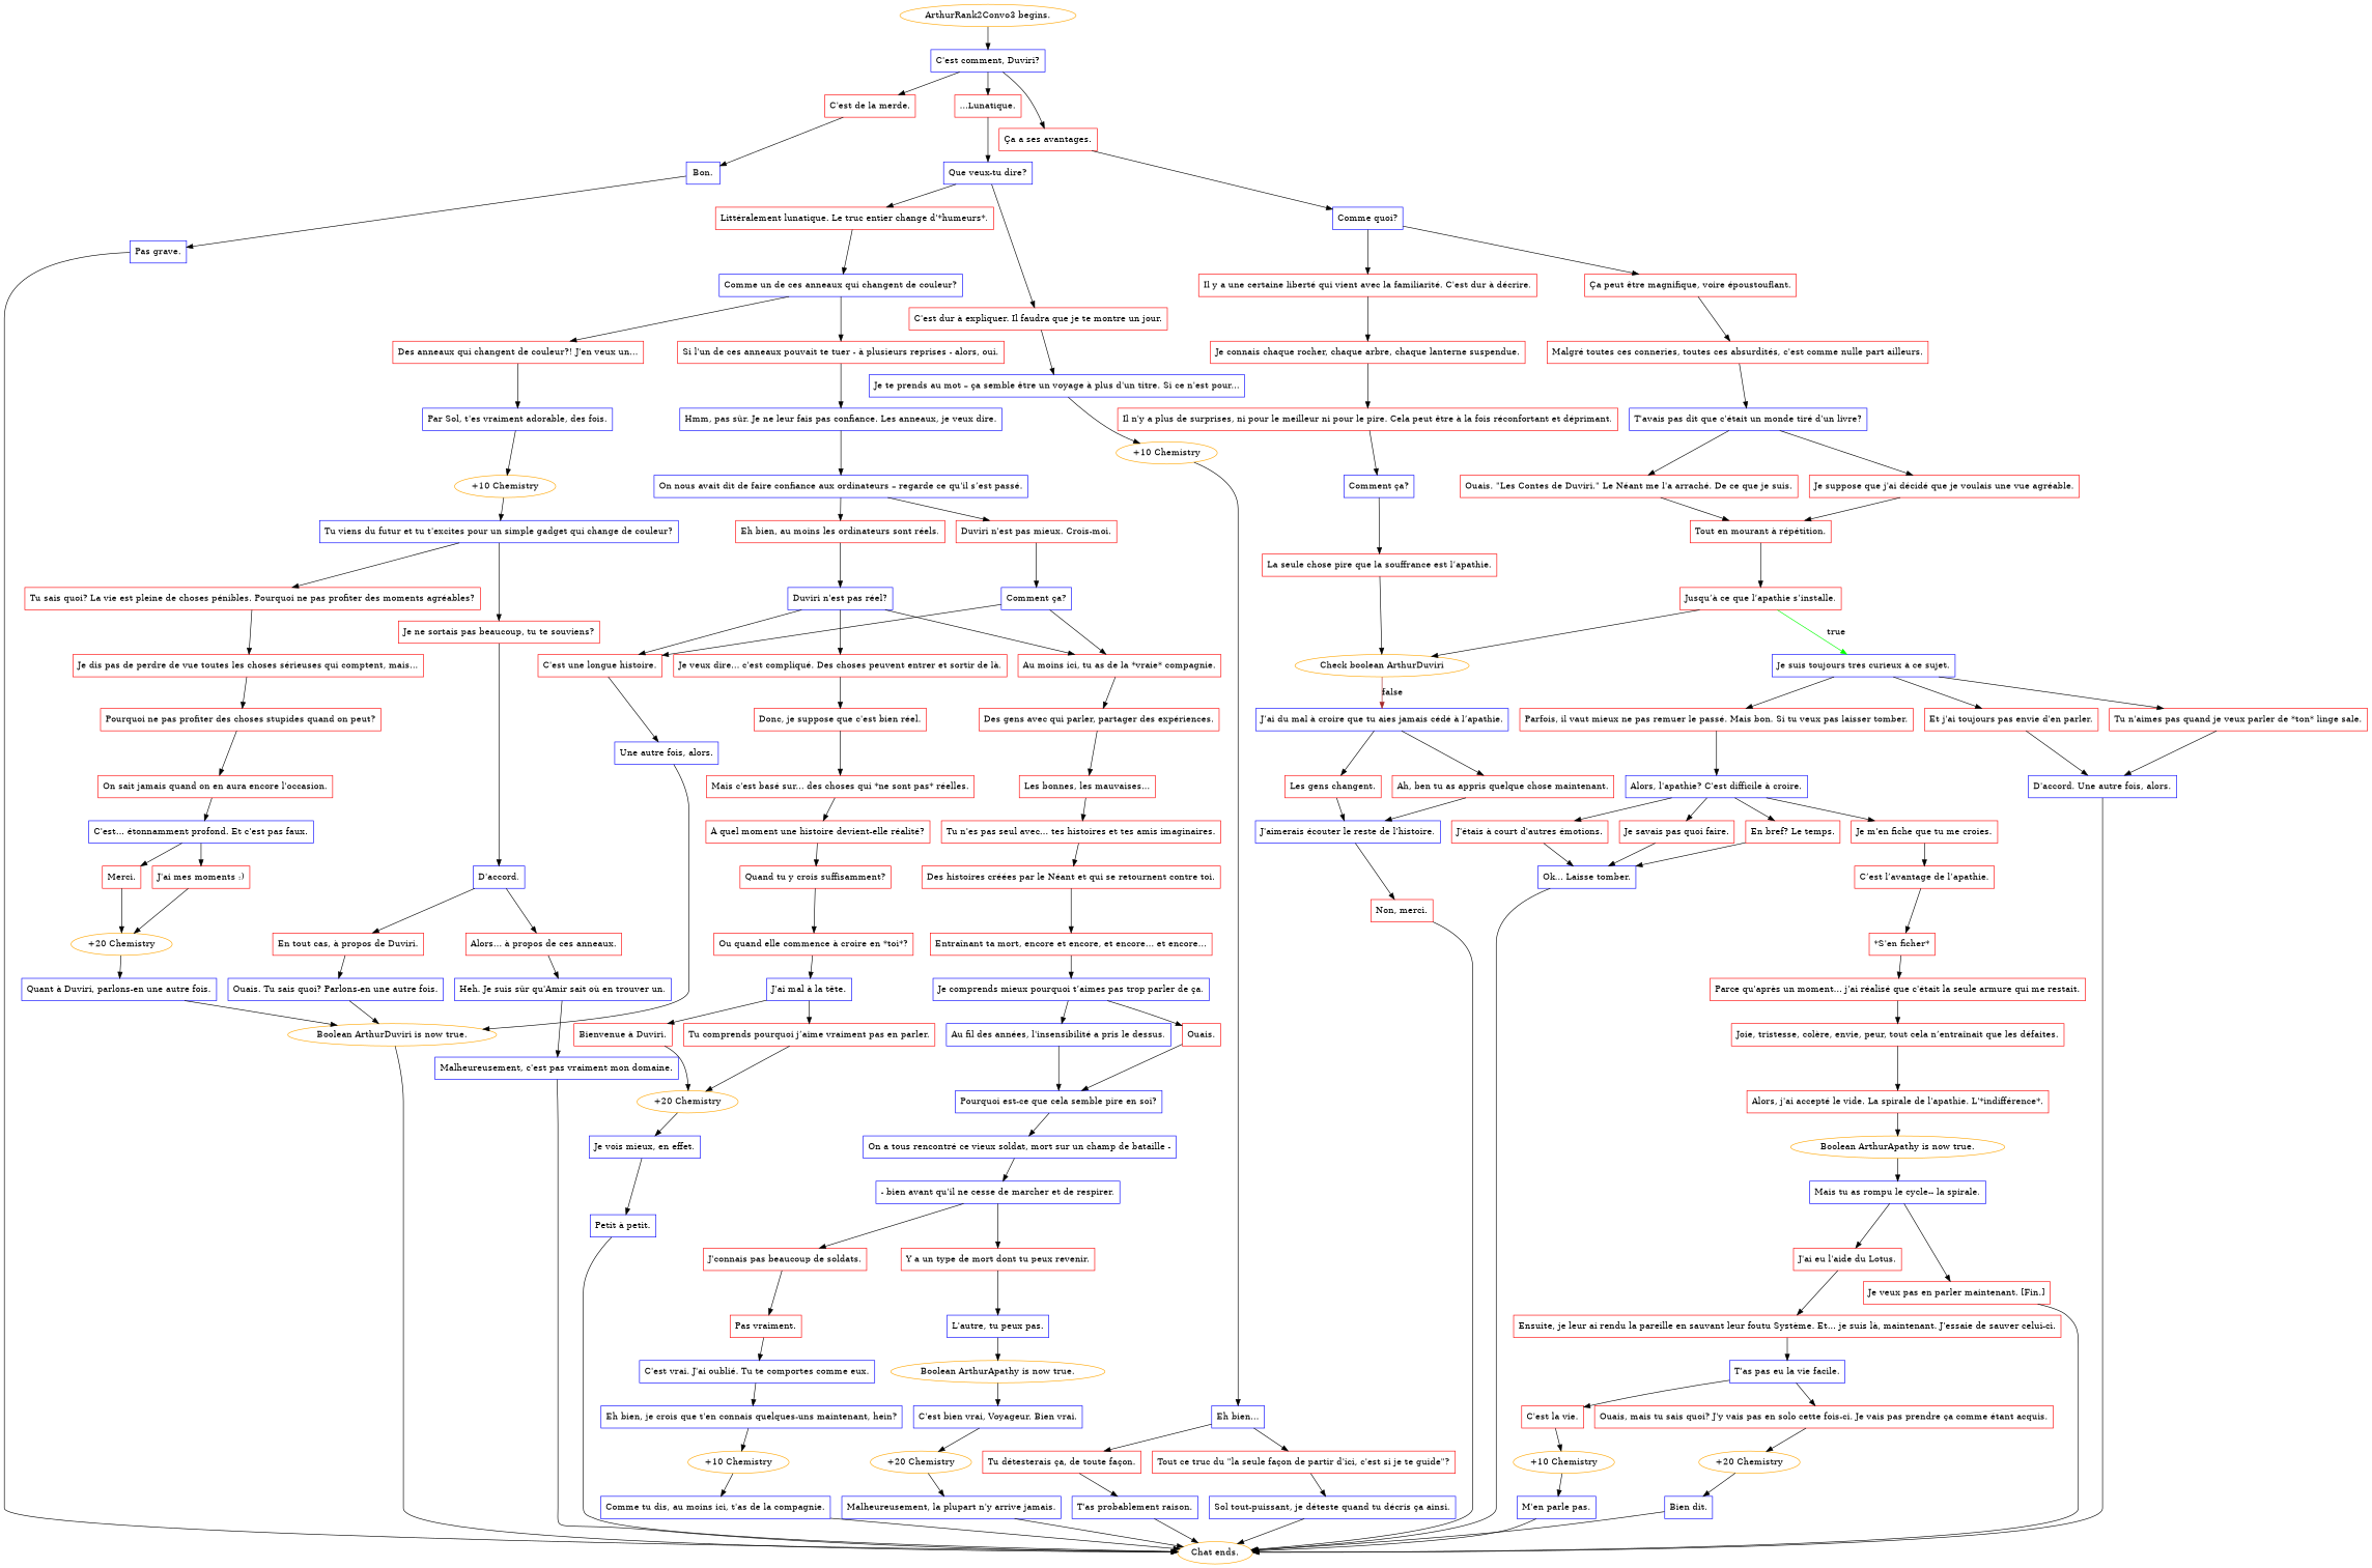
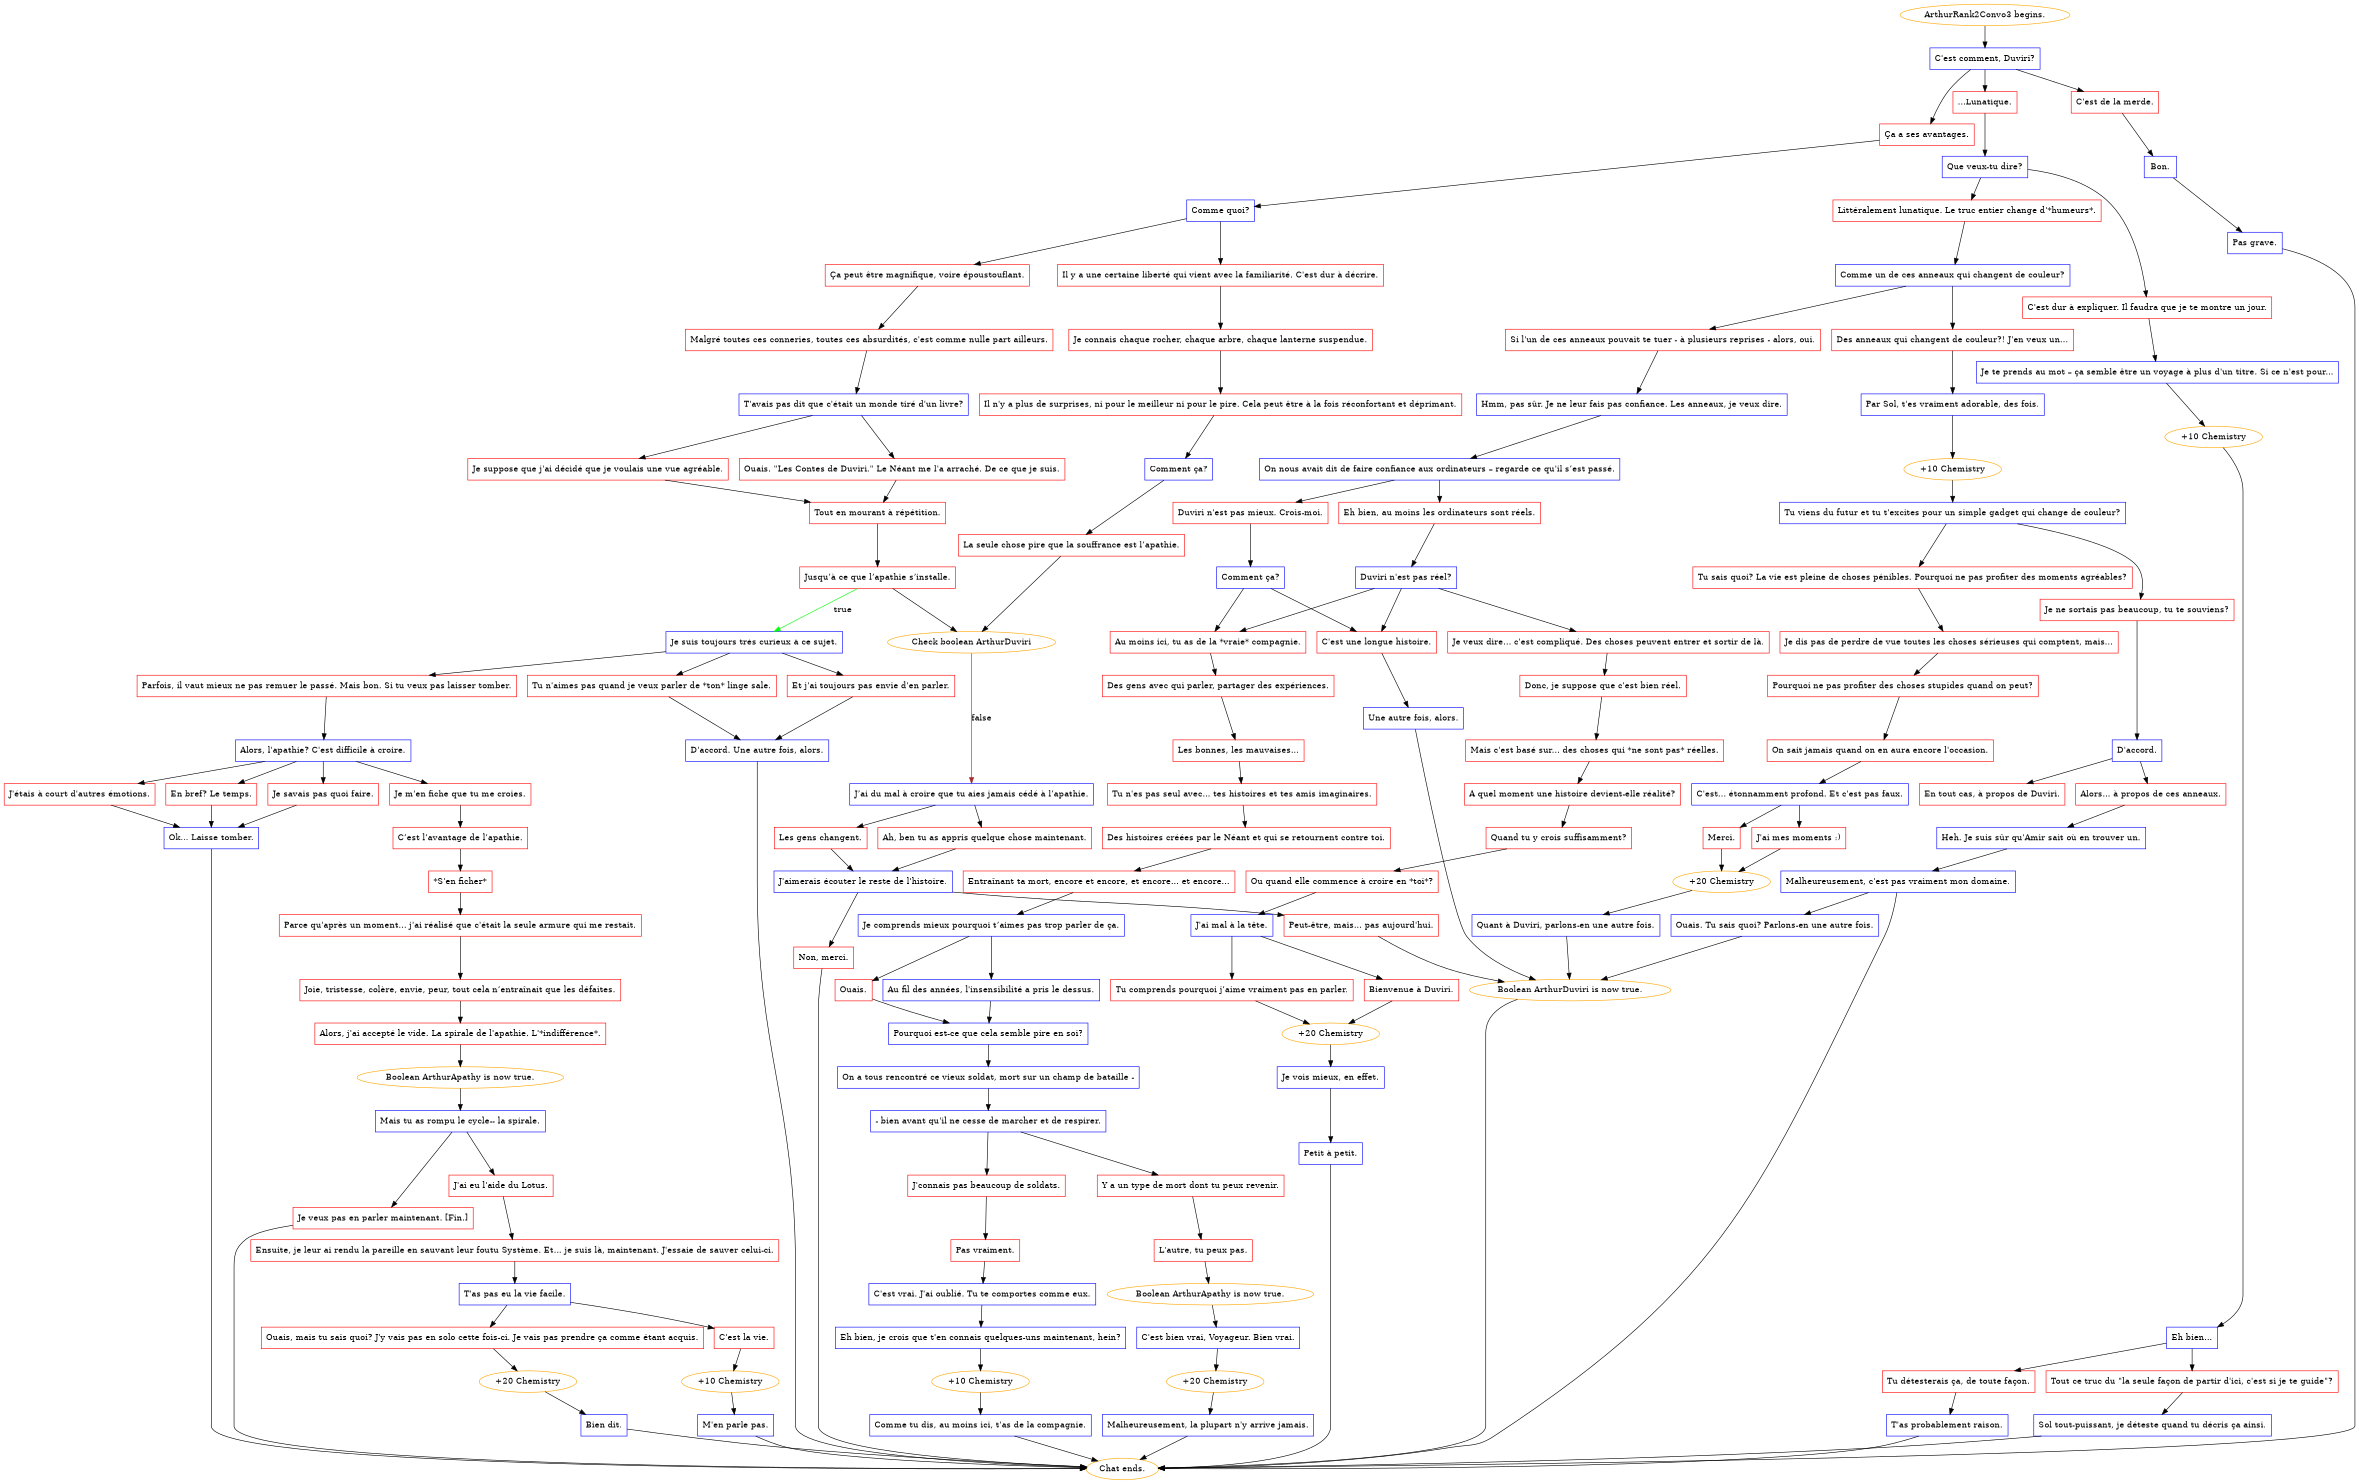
  digraph {
    node [color=red shape=box]
    "ArthurRank2Convo3 begins." [color=orange shape=""]
    n2 [color=blue label="C'est comment, Duviri?"]
    n3 [label="Ça a ses avantages."]
    n4 [label="...Lunatique."]
    n5 [label="C'est de la merde."]
    n6 [color=blue label="Comme quoi?"]
    n7 [color=blue label="Que veux-tu dire?"]
    n8 [color=blue label="Bon."]
    n9 [label="Ça peut être magnifique, voire époustouflant."]
    n10 [label="Il y a une certaine liberté qui vient avec la familiarité. C'est dur à décrire."]
    n11 [label="Littéralement lunatique. Le truc entier change d'*humeurs*."]
    n12 [label="C'est dur à expliquer. Il faudra que je te montre un jour."]
    n13 [color=blue label="Pas grave."]
    n14 [label="Malgré toutes ces conneries, toutes ces absurdités, c'est comme nulle part ailleurs."]
    n15 [label="Je connais chaque rocher, chaque arbre, chaque lanterne suspendue."]
    n16 [color=blue label="Comme un de ces anneaux qui changent de couleur?"]
    n17 [color=blue label="Je te prends au mot – ça semble être un voyage à plus d'un titre. Si ce n'est pour..."]
    "Chat ends." [color=orange shape=""]
    n19 [color=blue label="T'avais pas dit que c'était un monde tiré d'un livre?"]
    n20 [label="Il n'y a plus de surprises, ni pour le meilleur ni pour le pire. Cela peut être à la fois réconfortant et déprimant."]
    n21 [label="Si l'un de ces anneaux pouvait te tuer - à plusieurs reprises - alors, oui."]
    n22 [label="Des anneaux qui changent de couleur?! J'en veux un..."]
    n23 [color=orange label="+10 Chemistry" shape=""]
    n24 [label="Ouais. \"Les Contes de Duviri.\" Le Néant me l'a arraché. De ce que je suis."]
    n25 [label="Je suppose que j'ai décidé que je voulais une vue agréable."]
    n26 [color=blue label="Comment ça?"]
    n27 [color=blue label="Hmm, pas sûr. Je ne leur fais pas confiance. Les anneaux, je veux dire."]
    n28 [color=blue label="Par Sol, t'es vraiment adorable, des fois."]
    n29 [color=blue label="Eh bien..."]
    n30 [label="Tout en mourant à répétition."]
    n31 [label="La seule chose pire que la souffrance est l’apathie."]
    n32 [color=blue label="On nous avait dit de faire confiance aux ordinateurs – regarde ce qu'il s’est passé."]
    n33 [color=orange label="+10 Chemistry" shape=""]
    n34 [label="Tu détesterais ça, de toute façon."]
    n35 [label="Tout ce truc du \"la seule façon de partir d'ici, c'est si je te guide\"?"]
    n36 [label="Jusqu’à ce que l’apathie s’installe."]
    n37 [color=orange label="Check boolean ArthurDuviri" shape=""]
    n38 [label="Duviri n'est pas mieux. Crois-moi."]
    n39 [label="Eh bien, au moins les ordinateurs sont réels."]
    n40 [color=blue label="Tu viens du futur et tu t'excites pour un simple gadget qui change de couleur?"]
    n41 [color=blue label="T'as probablement raison."]
    n42 [color=blue label="Sol tout-puissant, je déteste quand tu décris ça ainsi."]
    n43 [color=blue label="Je suis toujours très curieux à ce sujet."]
    n44 [color=blue label="J’ai du mal à croire que tu aies jamais cédé à l’apathie."]
    n45 [color=blue label="Comment ça?"]
    n46 [color=blue label="Duviri n'est pas réel?"]
    n47 [label="Tu sais quoi? La vie est pleine de choses pénibles. Pourquoi ne pas profiter des moments agréables?"]
    n48 [label="Je ne sortais pas beaucoup, tu te souviens?"]
    n49 [label="Et j'ai toujours pas envie d'en parler."]
    n50 [label="Tu n'aimes pas quand je veux parler de *ton* linge sale."]
    n51 [label="Parfois, il vaut mieux ne pas remuer le passé. Mais bon. Si tu veux pas laisser tomber."]
    n52 [label="Ah, ben tu as appris quelque chose maintenant."]
    n53 [label="Les gens changent."]
    n54 [label="Au moins ici, tu as de la *vraie* compagnie."]
    n55 [label="C'est une longue histoire."]
    n56 [label="Je veux dire... c'est compliqué. Des choses peuvent entrer et sortir de là."]
    n57 [label="Je dis pas de perdre de vue toutes les choses sérieuses qui comptent, mais..."]
    n58 [color=blue label="D'accord."]
    n59 [color=blue label="D'accord. Une autre fois, alors."]
    n60 [color=blue label="Alors, l'apathie? C'est difficile à croire."]
    n61 [color=blue label="J'aimerais écouter le reste de l'histoire."]
    n62 [label="Des gens avec qui parler, partager des expériences."]
    n63 [color=blue label="Une autre fois, alors."]
    n64 [label="Donc, je suppose que c'est bien réel."]
    n65 [label="Pourquoi ne pas profiter des choses stupides quand on peut?"]
    n66 [label="En tout cas, à propos de Duviri."]
    n67 [label="Alors... à propos de ces anneaux."]
    n68 [label="En bref? Le temps."]
    n69 [label="Je m'en fiche que tu me croies."]
    n70 [label="J'étais à court d'autres émotions."]
    n71 [label="Je savais pas quoi faire."]
+   n72 [label="Peut-être, mais... pas aujourd'hui."]
    n73 [label="Non, merci."]
    n74 [label="Les bonnes, les mauvaises..."]
    n75 [color=orange label="Boolean ArthurDuviri is now true." shape=""]
    n76 [label="Mais c'est basé sur... des choses qui *ne sont pas* réelles."]
    n77 [label="On sait jamais quand on en aura encore l'occasion."]
    n78 [color=blue label="Ouais. Tu sais quoi? Parlons-en une autre fois."]
    n79 [color=blue label="Heh. Je suis sûr qu'Amir sait où en trouver un."]
    n80 [color=blue label="Ok... Laisse tomber."]
    n81 [label="C’est l’avantage de l’apathie."]
    n82 [label="Tu n'es pas seul avec... tes histoires et tes amis imaginaires."]
    n83 [label="À quel moment une histoire devient-elle réalité?"]
    n84 [color=blue label="C'est... étonnamment profond. Et c'est pas faux."]
    n85 [color=blue label="Malheureusement, c'est pas vraiment mon domaine."]
    n86 [label="*S'en ficher*"]
    n87 [label="Des histoires créées par le Néant et qui se retournent contre toi."]
    n88 [label="Quand tu y crois suffisamment?"]
    n89 [label="Merci."]
    n90 [label="J'ai mes moments :)"]
    n91 [label="Parce qu'après un moment... j'ai réalisé que c'était la seule armure qui me restait."]
    n92 [label="Entraînant ta mort, encore et encore, et encore... et encore..."]
    n93 [label="Ou quand elle commence à croire en *toi*?"]
    n94 [color=orange label="+20 Chemistry" shape=""]
    n95 [label="Joie, tristesse, colère, envie, peur, tout cela n’entraînait que les défaites."]
    n96 [color=blue label="Je comprends mieux pourquoi t’aimes pas trop parler de ça."]
    n97 [color=blue label="J'ai mal à la tête."]
    n98 [color=blue label="Quant à Duviri, parlons-en une autre fois."]
    n99 [label="Alors, j'ai accepté le vide. La spirale de l'apathie. L'*indifférence*."]
    n100 [label="Ouais."]
    n101 [color=blue label="Au fil des années, l'insensibilité a pris le dessus."]
    n102 [label="Bienvenue à Duviri."]
    n103 [label="Tu comprends pourquoi j’aime vraiment pas en parler."]
    n104 [color=orange label="Boolean ArthurApathy is now true." shape=""]
    n105 [color=blue label="Pourquoi est-ce que cela semble pire en soi?"]
    n106 [color=orange label="+20 Chemistry" shape=""]
    n107 [color=blue label="Mais tu as rompu le cycle-- la spirale."]
    n108 [color=blue label="On a tous rencontré ce vieux soldat, mort sur un champ de bataille -"]
    n109 [color=blue label="Je vois mieux, en effet."]
    n110 [label="J'ai eu l'aide du Lotus."]
    n111 [label="Je veux pas en parler maintenant. [Fin.]"]
    n112 [color=blue label="- bien avant qu'il ne cesse de marcher et de respirer."]
    n113 [color=blue label="Petit à petit."]
    n114 [label="Ensuite, je leur ai rendu la pareille en sauvant leur foutu Système. Et... je suis là, maintenant. J'essaie de sauver celui-ci."]
    n115 [label="Y a un type de mort dont tu peux revenir."]
    n116 [label="J'connais pas beaucoup de soldats."]
    n117 [color=blue label="T'as pas eu la vie facile."]
-   n118 [color=blue label="L'autre, tu peux pas."]
+   n118 [label="L'autre, tu peux pas."]
    n119 [label="Pas vraiment."]
    n120 [label="C'est la vie."]
    n121 [label="Ouais, mais tu sais quoi? J'y vais pas en solo cette fois-ci. Je vais pas prendre ça comme étant acquis."]
    n122 [color=orange label="Boolean ArthurApathy is now true." shape=""]
    n123 [color=blue label="C'est vrai. J'ai oublié. Tu te comportes comme eux."]
    n124 [color=orange label="+10 Chemistry" shape=""]
    n125 [color=orange label="+20 Chemistry" shape=""]
    n126 [color=blue label="C'est bien vrai, Voyageur. Bien vrai."]
    n127 [color=blue label="Eh bien, je crois que t'en connais quelques-uns maintenant, hein?"]
    n128 [color=blue label="M'en parle pas."]
    n129 [color=blue label="Bien dit."]
    n130 [color=orange label="+20 Chemistry" shape=""]
    n131 [color=orange label="+10 Chemistry" shape=""]
    n132 [color=blue label="Malheureusement, la plupart n'y arrive jamais."]
    n133 [color=blue label="Comme tu dis, au moins ici, t'as de la compagnie."]
    "ArthurRank2Convo3 begins." -> n2
    n2 -> n3
    n2 -> n4
    n2 -> n5
    n3 -> n6
    n4 -> n7
    n5 -> n8
    n6 -> n9
    n6 -> n10
    n7 -> n11
    n7 -> n12
    n8 -> n13
    n9 -> n14
    n10 -> n15
    n11 -> n16
    n12 -> n17
    n13 -> "Chat ends."
    n14 -> n19
    n15 -> n20
    n16 -> n21
    n16 -> n22
    n17 -> n23
    n19 -> n24
    n19 -> n25
    n20 -> n26
    n21 -> n27
    n22 -> n28
    n23 -> n29
    n24 -> n30
    n25 -> n30
    n26 -> n31
    n27 -> n32
    n28 -> n33
    n29 -> n34
    n29 -> n35
    n30 -> n36
    n31 -> n37
    n32 -> n38
    n32 -> n39
    n33 -> n40
    n34 -> n41
    n35 -> n42
    n36 -> n37
    n36 -> n43 [color=green label=true]
    n37 -> n44 [color=brown label=false]
    n38 -> n45
    n39 -> n46
    n40 -> n47
    n40 -> n48
    n41 -> "Chat ends."
    n42 -> "Chat ends."
    n43 -> n49
    n43 -> n50
    n43 -> n51
    n44 -> n52
    n44 -> n53
    n45 -> n54
    n45 -> n55
    n46 -> n54
    n46 -> n55
    n46 -> n56
    n47 -> n57
    n48 -> n58
    n49 -> n59
    n50 -> n59
    n51 -> n60
    n52 -> n61
    n53 -> n61
    n54 -> n62
    n55 -> n63
    n56 -> n64
    n57 -> n65
    n58 -> n66
    n58 -> n67
    n59 -> "Chat ends."
    n60 -> n68
    n60 -> n69
    n60 -> n70
    n60 -> n71
+   n61 -> n72
    n61 -> n73
    n62 -> n74
    n63 -> n75
    n64 -> n76
    n65 -> n77
-   n66 -> n78
+   n85 -> n78
    n67 -> n79
    n68 -> n80
    n69 -> n81
    n70 -> n80
    n71 -> n80
+   n72 -> n75
    n73 -> "Chat ends."
    n74 -> n82
    n75 -> "Chat ends."
    n76 -> n83
    n77 -> n84
    n78 -> n75
    n79 -> n85
    n80 -> "Chat ends."
    n81 -> n86
    n82 -> n87
    n83 -> n88
    n84 -> n89
    n84 -> n90
    n85 -> "Chat ends."
    n86 -> n91
    n87 -> n92
    n88 -> n93
    n89 -> n94
    n90 -> n94
    n91 -> n95
    n92 -> n96
    n93 -> n97
    n94 -> n98
    n95 -> n99
    n96 -> n100
    n96 -> n101
    n97 -> n102
    n97 -> n103
    n98 -> n75
    n99 -> n104
    n100 -> n105
    n101 -> n105
    n102 -> n106
    n103 -> n106
    n104 -> n107
    n105 -> n108
    n106 -> n109
    n107 -> n110
    n107 -> n111
    n108 -> n112
    n109 -> n113
    n110 -> n114
    n111 -> "Chat ends."
    n112 -> n115
    n112 -> n116
    n113 -> "Chat ends."
    n114 -> n117
    n115 -> n118
    n116 -> n119
    n117 -> n120
    n117 -> n121
    n118 -> n122
    n119 -> n123
    n120 -> n124
    n121 -> n125
    n122 -> n126
    n123 -> n127
    n124 -> n128
    n125 -> n129
    n126 -> n130
    n127 -> n131
    n128 -> "Chat ends."
    n129 -> "Chat ends."
    n130 -> n132
    n131 -> n133
    n132 -> "Chat ends."
    n133 -> "Chat ends."
  }
